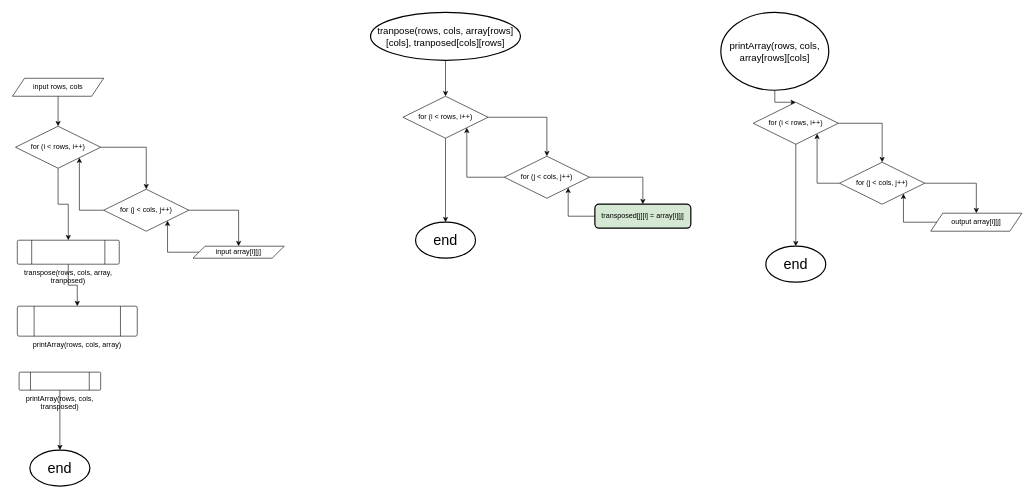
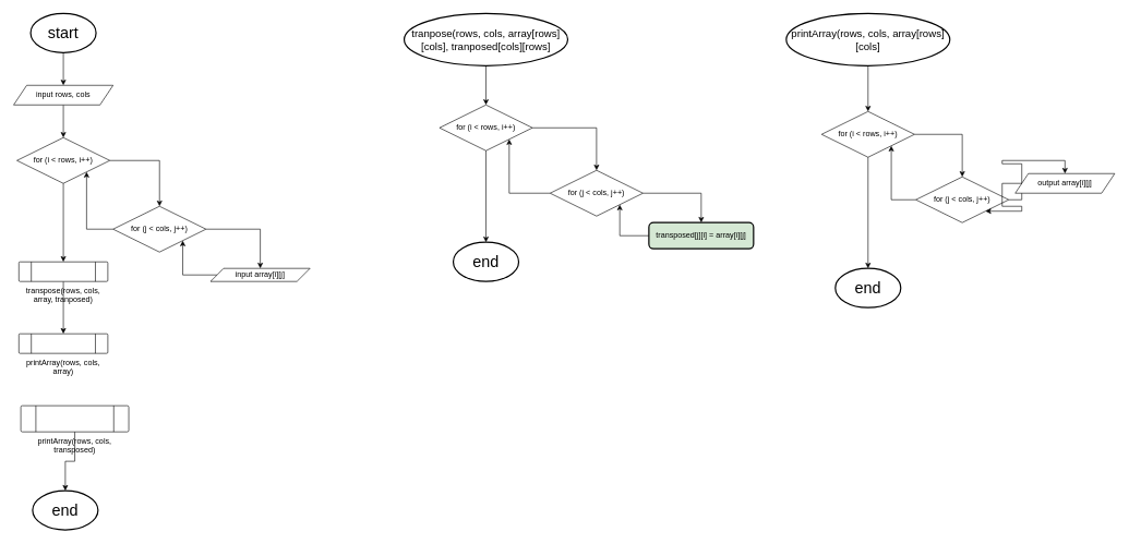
  <mxCell id="0" />
  <mxCell id="1" parent="0" />
+ <mxCell id="2" style="edgeStyle=orthogonalEdgeStyle;rounded=0;orthogonalLoop=1;jettySize=auto;html=1;entryX=0.5;entryY=0;entryDx=0;entryDy=0;" edge="1" parent="1" source="3" target="6"><mxGeometry relative="1" as="geometry" /></mxCell>
+ <mxCell id="3" value="&lt;font style=&quot;font-size: 24px;&quot;&gt;start&lt;/font&gt;" style="strokeWidth=2;html=1;shape=mxgraph.flowchart.start_1;whiteSpace=wrap;" vertex="1" parent="1"><mxGeometry x="46" y="20" width="100" height="60" as="geometry" /></mxCell>
  <mxCell id="4" value="&lt;font style=&quot;font-size: 24px;&quot;&gt;end&lt;/font&gt;" style="strokeWidth=2;html=1;shape=mxgraph.flowchart.start_1;whiteSpace=wrap;" vertex="1" parent="1"><mxGeometry x="49" y="750" width="100" height="60" as="geometry" /></mxCell>
  <mxCell id="5" style="edgeStyle=orthogonalEdgeStyle;rounded=0;orthogonalLoop=1;jettySize=auto;html=1;entryX=0.5;entryY=0;entryDx=0;entryDy=0;" edge="1" parent="1" source="6" target="11"><mxGeometry relative="1" as="geometry" /></mxCell>
  <mxCell id="6" value="input rows, cols" style="shape=parallelogram;perimeter=parallelogramPerimeter;whiteSpace=wrap;html=1;fixedSize=1;" vertex="1" parent="1"><mxGeometry x="20" y="130" width="152" height="30" as="geometry" /></mxCell>
  <mxCell id="7" style="edgeStyle=orthogonalEdgeStyle;rounded=0;orthogonalLoop=1;jettySize=auto;html=1;entryX=1;entryY=1;entryDx=0;entryDy=0;" edge="1" parent="1" source="8" target="28"><mxGeometry relative="1" as="geometry" /></mxCell>
  <mxCell id="8" value="transposed[j][i] = array[i][j]" style="rounded=1;whiteSpace=wrap;html=1;absoluteArcSize=1;arcSize=14;strokeWidth=2;fillColor=#d5e8d4;" vertex="1" parent="1"><mxGeometry x="991" y="340" width="160" height="40" as="geometry" /></mxCell>
  <mxCell id="9" style="edgeStyle=orthogonalEdgeStyle;rounded=0;orthogonalLoop=1;jettySize=auto;html=1;" edge="1" parent="1" source="11" target="13"><mxGeometry relative="1" as="geometry" /></mxCell>
  <mxCell id="10" style="edgeStyle=orthogonalEdgeStyle;rounded=0;orthogonalLoop=1;jettySize=auto;html=1;entryX=0.5;entryY=0;entryDx=0;entryDy=0;" edge="1" parent="1" source="11" target="18"><mxGeometry relative="1" as="geometry" /></mxCell>
  <mxCell id="11" value="for (i &amp;lt; rows, i++)" style="rhombus;whiteSpace=wrap;html=1;" vertex="1" parent="1"><mxGeometry x="25" y="210" width="142" height="70" as="geometry" /></mxCell>
  <mxCell id="12" style="edgeStyle=orthogonalEdgeStyle;rounded=0;orthogonalLoop=1;jettySize=auto;html=1;entryX=0.5;entryY=0;entryDx=0;entryDy=0;" edge="1" parent="1" source="13" target="15"><mxGeometry relative="1" as="geometry" /></mxCell>
  <mxCell id="13" value="for (j &amp;lt; cols, j++)" style="rhombus;whiteSpace=wrap;html=1;" vertex="1" parent="1"><mxGeometry x="172" y="315" width="142" height="70" as="geometry" /></mxCell>
  <mxCell id="14" style="edgeStyle=orthogonalEdgeStyle;rounded=0;orthogonalLoop=1;jettySize=auto;html=1;entryX=1;entryY=1;entryDx=0;entryDy=0;" edge="1" parent="1" source="15" target="13"><mxGeometry relative="1" as="geometry" /></mxCell>
  <mxCell id="15" value="input array[i][j]" style="shape=parallelogram;perimeter=parallelogramPerimeter;whiteSpace=wrap;html=1;fixedSize=1;" vertex="1" parent="1"><mxGeometry x="321" y="410" width="152" height="20" as="geometry" /></mxCell>
  <mxCell id="16" style="edgeStyle=orthogonalEdgeStyle;rounded=0;orthogonalLoop=1;jettySize=auto;html=1;entryX=1;entryY=1;entryDx=0;entryDy=0;" edge="1" parent="1" source="13" target="11"><mxGeometry relative="1" as="geometry" /></mxCell>
  <mxCell id="17" style="edgeStyle=orthogonalEdgeStyle;rounded=0;orthogonalLoop=1;jettySize=auto;html=1;entryX=0.5;entryY=0;entryDx=0;entryDy=0;" edge="1" parent="1" source="18" target="19"><mxGeometry relative="1" as="geometry" /></mxCell>
- <mxCell id="18" value="transpose(rows, cols, array, tranposed)" style="verticalLabelPosition=bottom;verticalAlign=top;html=1;shape=process;whiteSpace=wrap;rounded=1;size=0.14;arcSize=6;" vertex="1" parent="1"><mxGeometry x="28" y="400" width="170" height="40" as="geometry" /></mxCell>
- <mxCell id="19" value="printArray(rows, cols, array)" style="verticalLabelPosition=bottom;verticalAlign=top;html=1;shape=process;whiteSpace=wrap;rounded=1;size=0.14;arcSize=6;" vertex="1" parent="1"><mxGeometry x="28" y="510" width="200" height="50" as="geometry" /></mxCell>
- <mxCell id="20" value="printArray(rows, cols, transposed)" style="verticalLabelPosition=bottom;verticalAlign=top;html=1;shape=process;whiteSpace=wrap;rounded=1;size=0.14;arcSize=6;" vertex="1" parent="1"><mxGeometry x="31" y="620" width="136" height="30" as="geometry" /></mxCell>
+ <mxCell id="18" value="transpose(rows, cols, array, tranposed)" style="verticalLabelPosition=bottom;verticalAlign=top;html=1;shape=process;whiteSpace=wrap;rounded=1;size=0.14;arcSize=6;" vertex="1" parent="1"><mxGeometry x="28" y="400" width="136" height="30" as="geometry" /></mxCell>
+ <mxCell id="19" value="printArray(rows, cols, array)" style="verticalLabelPosition=bottom;verticalAlign=top;html=1;shape=process;whiteSpace=wrap;rounded=1;size=0.14;arcSize=6;" vertex="1" parent="1"><mxGeometry x="28" y="510" width="136" height="30" as="geometry" /></mxCell>
+ <mxCell id="20" value="printArray(rows, cols, transposed)" style="verticalLabelPosition=bottom;verticalAlign=top;html=1;shape=process;whiteSpace=wrap;rounded=1;size=0.14;arcSize=6;" vertex="1" parent="1"><mxGeometry x="31" y="620" width="165" height="40" as="geometry" /></mxCell>
  <mxCell id="21" style="edgeStyle=orthogonalEdgeStyle;rounded=0;orthogonalLoop=1;jettySize=auto;html=1;entryX=0.5;entryY=0;entryDx=0;entryDy=0;entryPerimeter=0;" edge="1" parent="1" source="20" target="4"><mxGeometry relative="1" as="geometry" /></mxCell>
  <mxCell id="22" style="edgeStyle=orthogonalEdgeStyle;rounded=0;orthogonalLoop=1;jettySize=auto;html=1;entryX=0.5;entryY=0;entryDx=0;entryDy=0;" edge="1" parent="1" source="23" target="25"><mxGeometry relative="1" as="geometry" /></mxCell>
  <mxCell id="23" value="&lt;font style=&quot;font-size: 16px;&quot;&gt;tranpose(rows, cols, array[rows][cols], tranposed[cols][rows]&lt;/font&gt;" style="strokeWidth=2;html=1;shape=mxgraph.flowchart.start_1;whiteSpace=wrap;" vertex="1" parent="1"><mxGeometry x="617" y="20" width="250" height="80" as="geometry" /></mxCell>
  <mxCell id="24" style="edgeStyle=orthogonalEdgeStyle;rounded=0;orthogonalLoop=1;jettySize=auto;html=1;entryX=0.5;entryY=0;entryDx=0;entryDy=0;" edge="1" parent="1" source="25" target="28"><mxGeometry relative="1" as="geometry" /></mxCell>
  <mxCell id="25" value="for (i &amp;lt; rows, i++)" style="rhombus;whiteSpace=wrap;html=1;" vertex="1" parent="1"><mxGeometry x="671" y="160" width="142" height="70" as="geometry" /></mxCell>
  <mxCell id="26" style="edgeStyle=orthogonalEdgeStyle;rounded=0;orthogonalLoop=1;jettySize=auto;html=1;entryX=1;entryY=1;entryDx=0;entryDy=0;" edge="1" parent="1" source="28" target="25"><mxGeometry relative="1" as="geometry" /></mxCell>
  <mxCell id="27" style="edgeStyle=orthogonalEdgeStyle;rounded=0;orthogonalLoop=1;jettySize=auto;html=1;entryX=0.5;entryY=0;entryDx=0;entryDy=0;" edge="1" parent="1" source="28" target="8"><mxGeometry relative="1" as="geometry" /></mxCell>
  <mxCell id="28" value="for (j &amp;lt; cols, j++)" style="rhombus;whiteSpace=wrap;html=1;" vertex="1" parent="1"><mxGeometry x="840" y="260" width="142" height="70" as="geometry" /></mxCell>
  <mxCell id="29" value="&lt;font style=&quot;font-size: 24px;&quot;&gt;end&lt;/font&gt;" style="strokeWidth=2;html=1;shape=mxgraph.flowchart.start_1;whiteSpace=wrap;" vertex="1" parent="1"><mxGeometry x="692" y="370" width="100" height="60" as="geometry" /></mxCell>
  <mxCell id="30" style="edgeStyle=orthogonalEdgeStyle;rounded=0;orthogonalLoop=1;jettySize=auto;html=1;entryX=0.5;entryY=0;entryDx=0;entryDy=0;entryPerimeter=0;" edge="1" parent="1" source="25" target="29"><mxGeometry relative="1" as="geometry" /></mxCell>
  <mxCell id="31" style="edgeStyle=orthogonalEdgeStyle;rounded=0;orthogonalLoop=1;jettySize=auto;html=1;" edge="1" parent="1" source="32" target="34"><mxGeometry relative="1" as="geometry" /></mxCell>
- <mxCell id="32" value="&lt;font style=&quot;font-size: 16px;&quot;&gt;printArray(rows, cols, array[rows][cols]&lt;/font&gt;" style="strokeWidth=2;html=1;shape=mxgraph.flowchart.start_1;whiteSpace=wrap;" vertex="1" parent="1"><mxGeometry x="1201" y="20" width="180" height="130" as="geometry" /></mxCell>
+ <mxCell id="32" value="&lt;font style=&quot;font-size: 16px;&quot;&gt;printArray(rows, cols, array[rows][cols]&lt;/font&gt;" style="strokeWidth=2;html=1;shape=mxgraph.flowchart.start_1;whiteSpace=wrap;" vertex="1" parent="1"><mxGeometry x="1201" y="20" width="250" height="80" as="geometry" /></mxCell>
  <mxCell id="33" style="edgeStyle=orthogonalEdgeStyle;rounded=0;orthogonalLoop=1;jettySize=auto;html=1;entryX=0.5;entryY=0;entryDx=0;entryDy=0;" edge="1" parent="1" source="34" target="37"><mxGeometry relative="1" as="geometry" /></mxCell>
  <mxCell id="34" value="for (i &amp;lt; rows, i++)" style="rhombus;whiteSpace=wrap;html=1;" vertex="1" parent="1"><mxGeometry x="1255" y="170" width="142" height="70" as="geometry" /></mxCell>
  <mxCell id="35" style="edgeStyle=orthogonalEdgeStyle;rounded=0;orthogonalLoop=1;jettySize=auto;html=1;entryX=1;entryY=1;entryDx=0;entryDy=0;" edge="1" parent="1" source="37" target="34"><mxGeometry relative="1" as="geometry" /></mxCell>
  <mxCell id="36" style="edgeStyle=orthogonalEdgeStyle;rounded=0;orthogonalLoop=1;jettySize=auto;html=1;entryX=0.5;entryY=0;entryDx=0;entryDy=0;" edge="1" parent="1" source="37" target="38"><mxGeometry relative="1" as="geometry" /></mxCell>
  <mxCell id="37" value="for (j &amp;lt; cols, j++)" style="rhombus;whiteSpace=wrap;html=1;" vertex="1" parent="1"><mxGeometry x="1399" y="270" width="142" height="70" as="geometry" /></mxCell>
- <mxCell id="38" value="output array[i][j]" style="shape=parallelogram;perimeter=parallelogramPerimeter;whiteSpace=wrap;html=1;fixedSize=1;" vertex="1" parent="1"><mxGeometry x="1551" y="355" width="152" height="30" as="geometry" /></mxCell>
+ <mxCell id="38" value="output array[i][j]" style="shape=parallelogram;perimeter=parallelogramPerimeter;whiteSpace=wrap;html=1;fixedSize=1;" vertex="1" parent="1"><mxGeometry x="1551" y="265" width="152" height="30" as="geometry" /></mxCell>
  <mxCell id="39" style="edgeStyle=orthogonalEdgeStyle;rounded=0;orthogonalLoop=1;jettySize=auto;html=1;entryX=1;entryY=1;entryDx=0;entryDy=0;" edge="1" parent="1" source="38" target="37"><mxGeometry relative="1" as="geometry" /></mxCell>
  <mxCell id="40" value="&lt;font style=&quot;font-size: 24px;&quot;&gt;end&lt;/font&gt;" style="strokeWidth=2;html=1;shape=mxgraph.flowchart.start_1;whiteSpace=wrap;" vertex="1" parent="1"><mxGeometry x="1276" y="410" width="100" height="60" as="geometry" /></mxCell>
  <mxCell id="41" style="edgeStyle=orthogonalEdgeStyle;rounded=0;orthogonalLoop=1;jettySize=auto;html=1;entryX=0.5;entryY=0;entryDx=0;entryDy=0;entryPerimeter=0;" edge="1" parent="1" source="34" target="40"><mxGeometry relative="1" as="geometry" /></mxCell>
